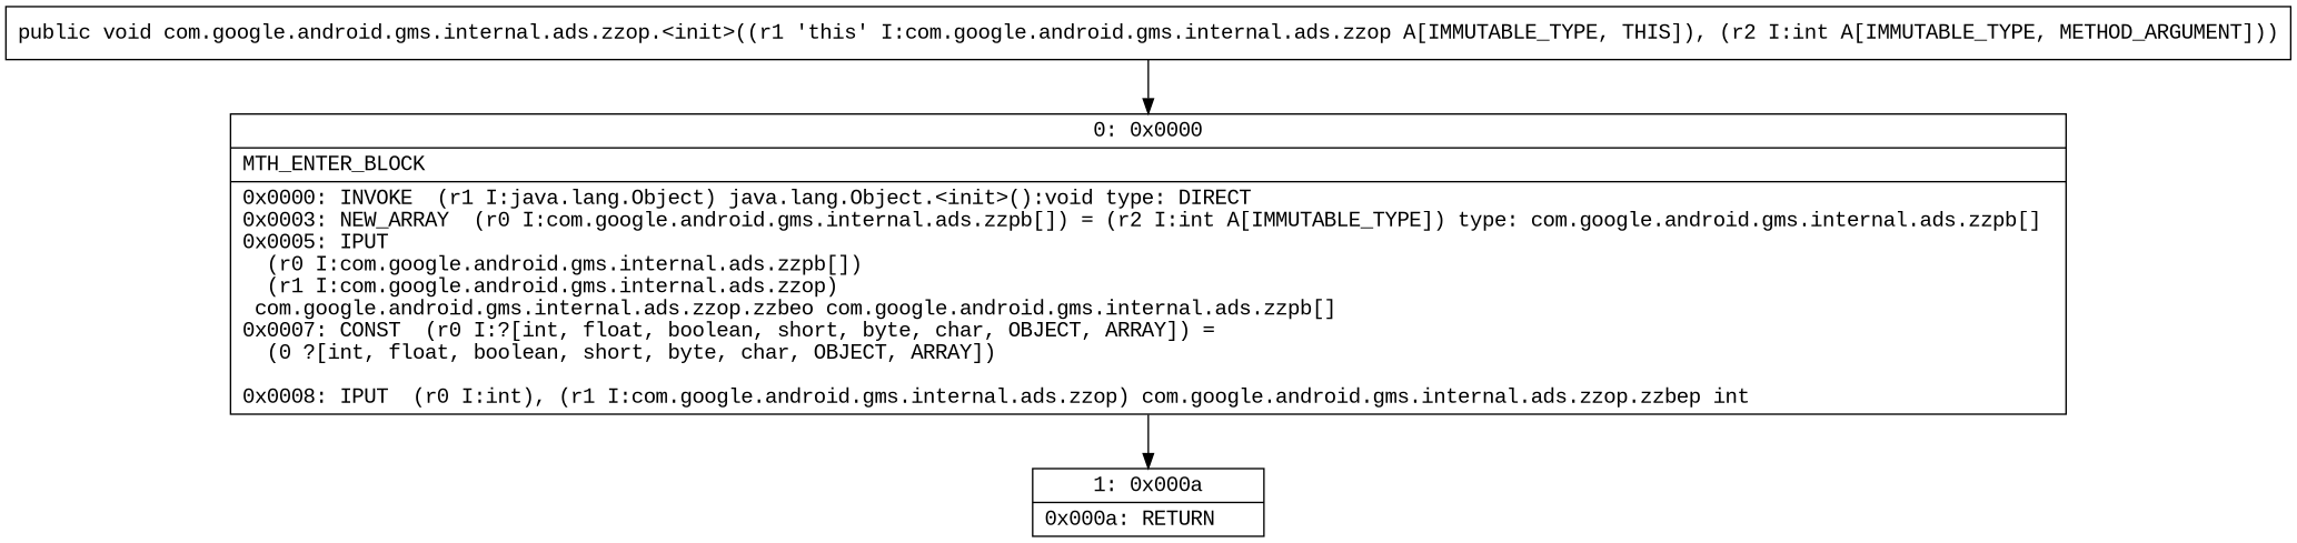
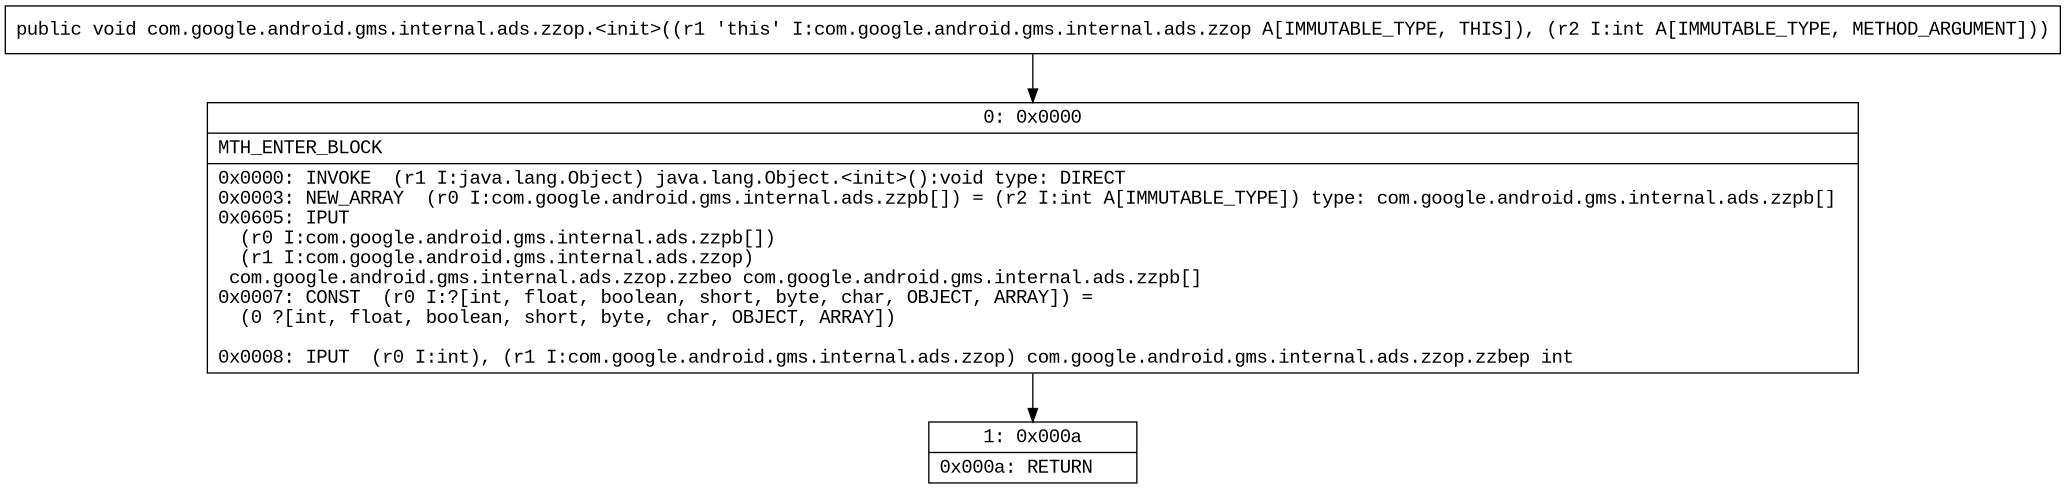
  digraph {
    fontname="Liberation Mono"
    node [shape=record fontname="Liberation Mono"]
    edge [fontname="Liberation Mono"]
-   n1 [label="{0\:\ 0x0000|MTH_ENTER_BLOCK\l|0x0000: INVOKE  (r1 I:java.lang.Object) java.lang.Object.\<init\>():void type: DIRECT \l0x0003: NEW_ARRAY  (r0 I:com.google.android.gms.internal.ads.zzpb[]) = (r2 I:int A[IMMUTABLE_TYPE]) type: com.google.android.gms.internal.ads.zzpb[] \l0x0005: IPUT  \l  (r0 I:com.google.android.gms.internal.ads.zzpb[])\l  (r1 I:com.google.android.gms.internal.ads.zzop)\l com.google.android.gms.internal.ads.zzop.zzbeo com.google.android.gms.internal.ads.zzpb[] \l0x0007: CONST  (r0 I:?[int, float, boolean, short, byte, char, OBJECT, ARRAY]) = \l  (0 ?[int, float, boolean, short, byte, char, OBJECT, ARRAY])\l \l0x0008: IPUT  (r0 I:int), (r1 I:com.google.android.gms.internal.ads.zzop) com.google.android.gms.internal.ads.zzop.zzbep int \l}"]
+   n1 [label="{0\:\ 0x0000|MTH_ENTER_BLOCK\l|0x0000: INVOKE  (r1 I:java.lang.Object) java.lang.Object.\<init\>():void type: DIRECT \l0x0003: NEW_ARRAY  (r0 I:com.google.android.gms.internal.ads.zzpb[]) = (r2 I:int A[IMMUTABLE_TYPE]) type: com.google.android.gms.internal.ads.zzpb[] \l0x0605: IPUT  \l  (r0 I:com.google.android.gms.internal.ads.zzpb[])\l  (r1 I:com.google.android.gms.internal.ads.zzop)\l com.google.android.gms.internal.ads.zzop.zzbeo com.google.android.gms.internal.ads.zzpb[] \l0x0007: CONST  (r0 I:?[int, float, boolean, short, byte, char, OBJECT, ARRAY]) = \l  (0 ?[int, float, boolean, short, byte, char, OBJECT, ARRAY])\l \l0x0008: IPUT  (r0 I:int), (r1 I:com.google.android.gms.internal.ads.zzop) com.google.android.gms.internal.ads.zzop.zzbep int \l}"]
    n2 [label="{1\:\ 0x000a|0x000a: RETURN   \l}"]
    n3 [label="{public void com.google.android.gms.internal.ads.zzop.\<init\>((r1 'this' I:com.google.android.gms.internal.ads.zzop A[IMMUTABLE_TYPE, THIS]), (r2 I:int A[IMMUTABLE_TYPE, METHOD_ARGUMENT])) }"]
    n1 -> n2
    n3 -> n1
  }
